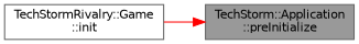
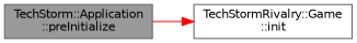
  digraph {
    rankdir=RL
    node [fontname=Helvetica fontsize=10 shape=box style=filled]
    n1 [color=gray40 fillcolor=grey60 fontcolor=black height=0.2 label="TechStorm::Application\l::preInitialize" width=0.4]
    n2 [color=grey40 fillcolor=white height=0.2 label="TechStormRivalry::Game\l::init" width=0.4]
-   n1 -> n2 [color=red dir=back fontname=Helvetica fontsize=10 labelfontname=Helvetica labelfontsize=10 style=solid]
+   n2 -> n1 [color=red dir=back fontname=Helvetica fontsize=10 labelfontname=Helvetica labelfontsize=10 style=solid]
  }
